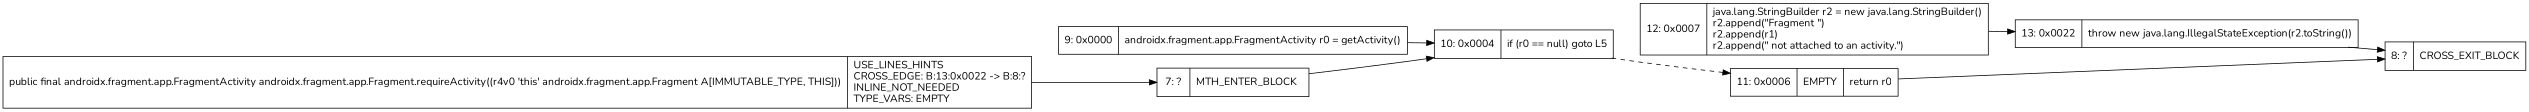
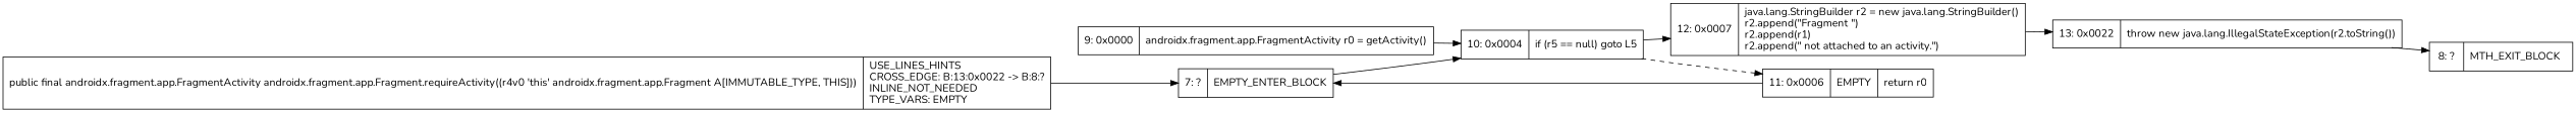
  digraph {
    fontname=Nunito
    rankdir=LR
    node [fontname=Nunito shape=record]
    edge [fontname=Nunito]
-   n1 [label="{7\:\ ?|MTH_ENTER_BLOCK\l}"]
-   n2 [label="{10\:\ 0x0004|if (r0 == null) goto L5\l}"]
+   n1 [label="{7\:\ ?|EMPTY_ENTER_BLOCK\l}"]
+   n2 [label="{10\:\ 0x0004|if (r5 == null) goto L5\l}"]
    n3 [label="{9\:\ 0x0000|androidx.fragment.app.FragmentActivity r0 = getActivity()\l}"]
    n4 [label="{11\:\ 0x0006|EMPTY\l|return r0\l}"]
    n5 [label="{12\:\ 0x0007|java.lang.StringBuilder r2 = new java.lang.StringBuilder()\lr2.append(\"Fragment \")\lr2.append(r1)\lr2.append(\" not attached to an activity.\")\l}"]
-   n6 [label="{8\:\ ?|CROSS_EXIT_BLOCK\l}"]
+   n6 [label="{8\:\ ?|MTH_EXIT_BLOCK\l}"]
    n7 [label="{13\:\ 0x0022|throw new java.lang.IllegalStateException(r2.toString())\l}"]
    n8 [label="{public final androidx.fragment.app.FragmentActivity androidx.fragment.app.Fragment.requireActivity((r4v0 'this' androidx.fragment.app.Fragment A[IMMUTABLE_TYPE, THIS]))  | USE_LINES_HINTS\lCROSS_EDGE: B:13:0x0022 \-\> B:8:?\lINLINE_NOT_NEEDED\lTYPE_VARS: EMPTY\l}"]
    n1 -> n2
    n2 -> n4 [style=dashed]
+   n2 -> n5
    n3 -> n2
-   n4 -> n6
+   n4 -> n1
    n5 -> n7
    n7 -> n6
    n8 -> n1
  }
